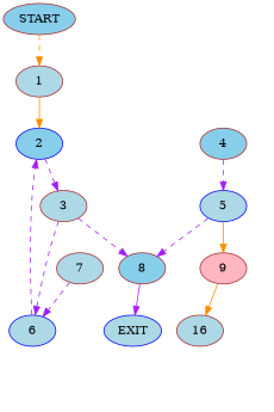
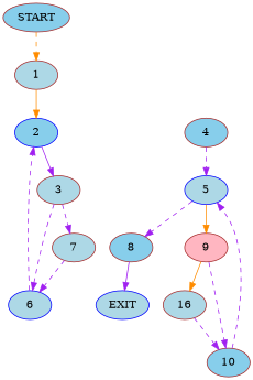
  digraph {
    node [color=brown fillcolor=lightblue style=filled]
    edge [color=purple style=dashed]
    n1 [fillcolor=skyblue label=START]
    1
    2 [color=blue fillcolor=skyblue]
    n4 [color=blue label=EXIT]
    3
    6 [color=blue]
    7
    4 [fillcolor=skyblue]
    5 [color=blue]
    8 [fillcolor=skyblue]
    9 [fillcolor=lightpink]
+   10 [fillcolor=skyblue]
    n13 [label=16]
    n1 -> 1 [color=darkorange]
    1 -> 2 [color=darkorange style=solid]
-   2 -> 3
+   2 -> 3 [style=solid]
    3 -> 6
-   3 -> 8
+   3 -> 7
    6 -> 2
    7 -> 6
    4 -> 5
    5 -> 8
    5 -> 9 [color=darkorange style=solid]
    8 -> n4 [style=solid]
+   9 -> 10
    9 -> n13 [color=darkorange style=solid]
+   10 -> 5
+   n13 -> 10
  }
